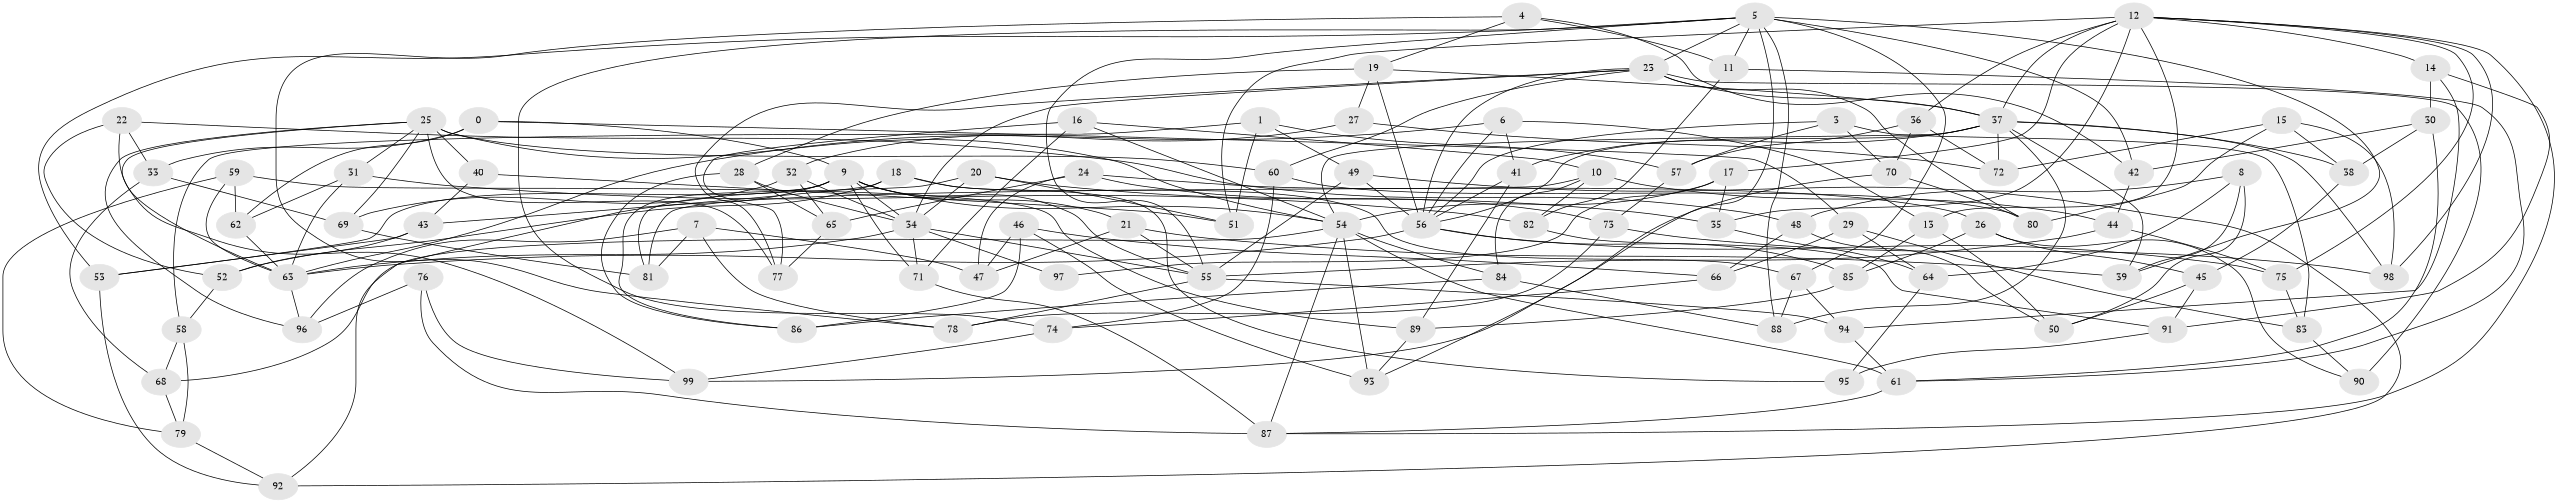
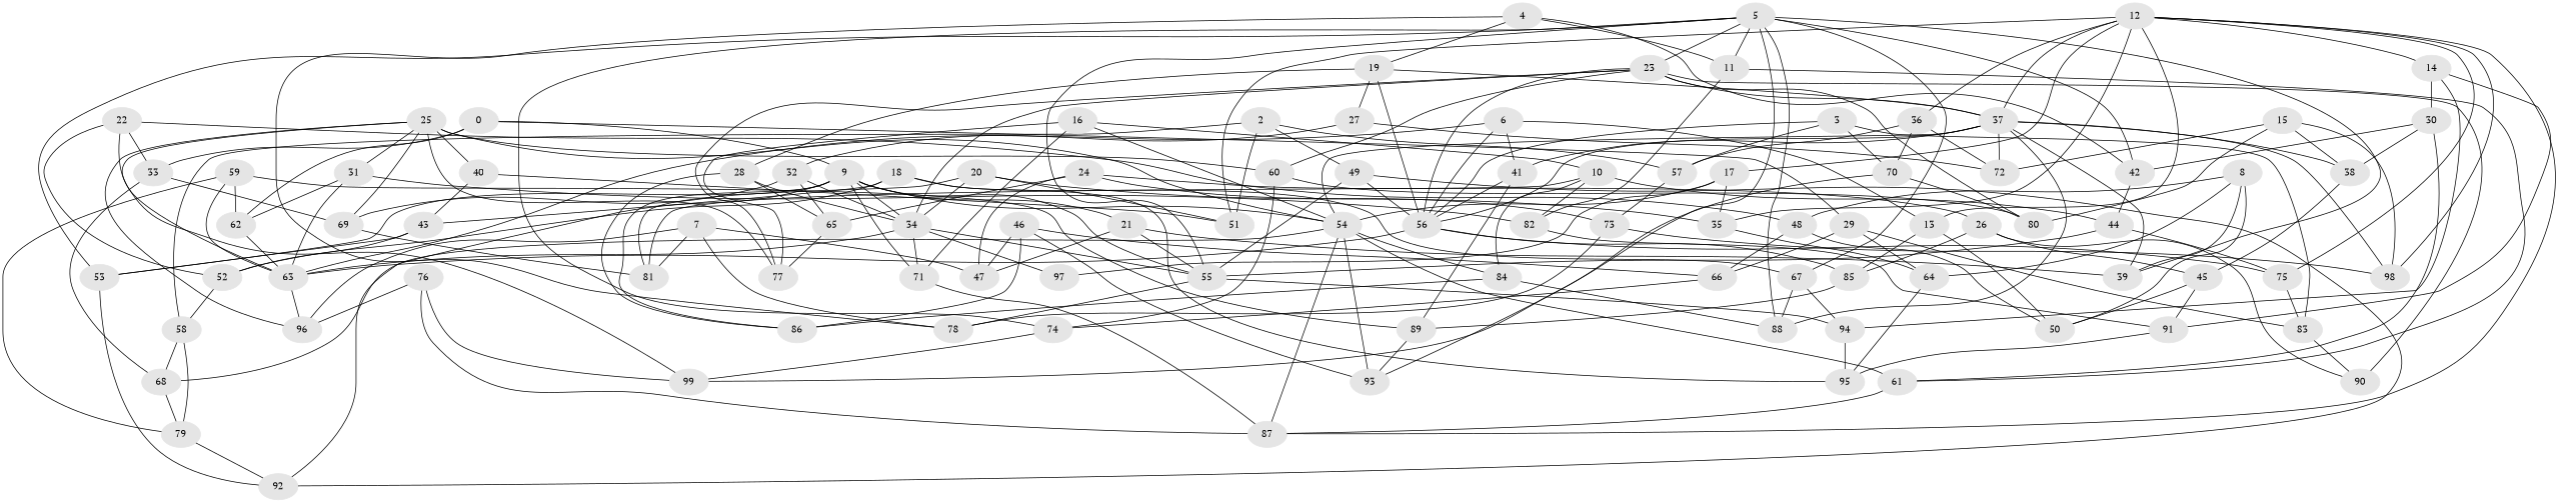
  graph {
    fontname="PT Serif"
    node [color=gray90 fontname="PT Serif" style=filled]
    edge [fontname="PT Serif" weight=1.0]
    n1 [label=0]
    9
    29
    33
    62
    53
    55
    21
    34
    54
    71
    86
    92
    83
    64
    66
    69
    68
    63
-   2 [label=1]
+   2
    49
    51
    57
    58
    56
    73
    79
    3
    70
    75
    85
    80
    99
    90
    4
    11
    19
    42
    78
    82
    61
    27
    37
    28
    44
    5
    23
    39
    67
    74
    88
    93
    77
    60
    94
    6
    13
    41
    50
    89
    96
    7
    47
    81
    8
    48
    95
    97
    84
    87
    10
    91
    12
    14
    17
    35
    36
    98
    30
    72
    32
    38
    15
    45
    16
    18
    43
    52
    65
    20
    22
    24
    26
    25
    31
    40
    46
    59
    76
    n1 -- 9
    n1 -- 29
    n1 -- 33
    n1 -- 62
    9 -- 53
    9 -- 55 [weight=3.0]
    9 -- 21
    9 -- 34 [weight=2.0]
    9 -- 54
    9 -- 71
    9 -- 86
    9 -- 92
    29 -- 83
    29 -- 64
    29 -- 66
    33 -- 69
    33 -- 68
    62 -- 63
    53 -- 92
    55 -- 78
    55 -- 94
    21 -- 55
    21 -- 39
    21 -- 47
    34 -- 55
    34 -- 71
    34 -- 63 [weight=2.0]
    34 -- 97 [weight=2.0]
    54 -- 68
    54 -- 61
    54 -- 93
    54 -- 84
    54 -- 87
    71 -- 87
    83 -- 90
    64 -- 95
    66 -- 74
    69 -- 81
    68 -- 79
    63 -- 96
    2 -- 49
    2 -- 51
    2 -- 57
    2 -- 58
    49 -- 55
    49 -- 92
    49 -- 56
    57 -- 73
    58 -- 68
    58 -- 79
    56 -- 63
    56 -- 75
    56 -- 85
    73 -- 78
    73 -- 98
    79 -- 92
    3 -- 83
    3 -- 57
    3 -- 56
    3 -- 70
    70 -- 80
    70 -- 99
    75 -- 83
    85 -- 89
    4 -- 11
    4 -- 19
    4 -- 42
    4 -- 78
    11 -- 82
    11 -- 61
    19 -- 56
    19 -- 27 [weight=2.0]
    19 -- 37
    19 -- 28
    42 -- 44
    82 -- 91
    61 -- 87
    27 -- 72
    27 -- 32
    37 -- 54
    37 -- 56
    37 -- 39
    37 -- 88
    37 -- 41
    37 -- 98
    37 -- 72
    37 -- 38
    28 -- 34
    28 -- 86
    28 -- 65
    44 -- 55
    44 -- 75
    5 -- 53
    5 -- 55
    5 -- 11
    5 -- 42
    5 -- 23
    5 -- 39
    5 -- 67
    5 -- 74
    5 -- 88
    5 -- 93
    23 -- 34
    23 -- 56
    23 -- 80
    23 -- 90 [weight=2.0]
    23 -- 37 [weight=2.0]
    23 -- 77
    23 -- 60
    67 -- 88
    67 -- 94
    74 -- 99
    60 -- 80
    60 -- 74
-   94 -- 61
+   94 -- 95
    6 -- 63
    6 -- 56
    6 -- 13
    6 -- 41
    13 -- 85
    13 -- 50
    41 -- 56
    41 -- 89
    89 -- 93
    7 -- 78
    7 -- 96
    7 -- 47
    7 -- 81
    8 -- 64
    8 -- 39
    8 -- 50
    8 -- 48
    48 -- 66
    48 -- 50
    84 -- 86
    84 -- 88
    10 -- 82
    10 -- 44
    10 -- 81
    10 -- 84
    91 -- 95
    12 -- 51
    12 -- 75
    12 -- 37
    12 -- 13
    12 -- 87
    12 -- 14
    12 -- 17
    12 -- 35
    12 -- 36
    12 -- 98
    14 -- 94
    14 -- 91
    14 -- 30
    17 -- 54
    17 -- 97
    17 -- 35
    35 -- 64
    36 -- 57
    36 -- 70
    36 -- 72
    30 -- 42
    30 -- 61
    30 -- 38
    32 -- 34
    32 -- 69
    32 -- 65
    38 -- 45
    15 -- 80
    15 -- 98
    15 -- 72
    15 -- 38
    45 -- 50
    45 -- 91
    16 -- 54
    16 -- 71
    16 -- 77
    16 -- 10
    18 -- 67
    18 -- 95
    18 -- 43
    18 -- 52
    43 -- 53
    43 -- 52
    52 -- 58
    65 -- 77
    20 -- 34
    20 -- 51
    20 -- 81
    20 -- 35
    22 -- 33
    22 -- 99
    22 -- 48
    22 -- 52
    24 -- 73
    24 -- 47
    24 -- 65
    24 -- 26
    26 -- 85
    26 -- 90
    26 -- 45
    25 -- 54 [weight=3.0]
    25 -- 69
    25 -- 63 [weight=2.0]
    25 -- 77
    25 -- 60
    25 -- 96
    25 -- 31
    25 -- 40 [weight=2.0]
    31 -- 62
    31 -- 63
    31 -- 82
    40 -- 51
    40 -- 43
    46 -- 86
    46 -- 66
    46 -- 93
    46 -- 47
    59 -- 62
    59 -- 63
    59 -- 79
    59 -- 89
    76 -- 99
    76 -- 96
    76 -- 87
  }
